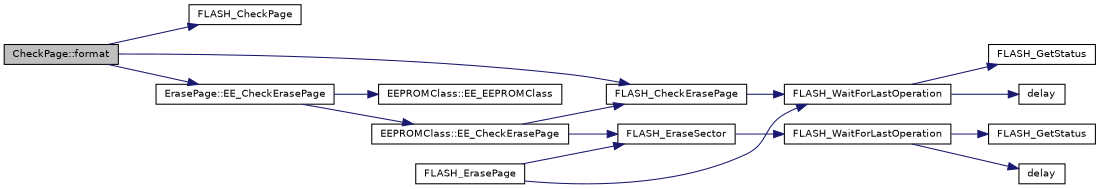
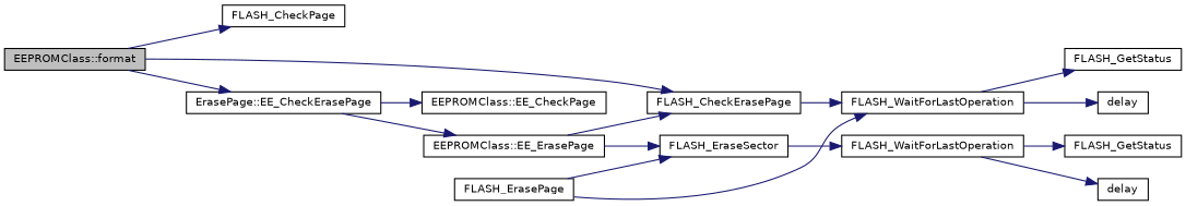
  digraph {
    rankdir=LR
    node [color=black fillcolor=white fontname=Helvetica fontsize=10 shape=record style=filled]
    edge [color=midnightblue fontname=Helvetica fontsize=10 labelfontname=Helvetica labelfontsize=10 style=solid]
-   n1 [fillcolor=grey75 fontcolor=black height=0.2 label="CheckPage::format" width=0.4]
+   n1 [fillcolor=grey75 fontcolor=black height=0.2 label="EEPROMClass::format" width=0.4]
    n2 [height=0.2 label=FLASH_CheckPage width=0.4]
    n3 [height=0.2 label="ErasePage::EE_CheckErasePage" width=0.4]
    n4 [height=0.2 label=FLASH_CheckErasePage width=0.4]
-   n5 [height=0.2 label="EEPROMClass::EE_EEPROMClass" width=0.4]
-   n6 [height=0.2 label="EEPROMClass::EE_CheckErasePage" width=0.4]
+   n5 [height=0.2 label="EEPROMClass::EE_CheckPage" width=0.4]
+   n6 [height=0.2 label="EEPROMClass::EE_ErasePage" width=0.4]
    n7 [height=0.2 label=FLASH_WaitForLastOperation width=0.4]
    n8 [height=0.2 label=FLASH_EraseSector width=0.4]
    n9 [height=0.2 label=FLASH_ErasePage width=0.4]
    n10 [height=0.2 label=FLASH_GetStatus width=0.4]
    n11 [height=0.2 label=delay width=0.4]
    n12 [height=0.2 label=FLASH_WaitForLastOperation width=0.4]
    n13 [height=0.2 label=FLASH_GetStatus width=0.4]
    n14 [height=0.2 label=delay width=0.4]
    n1 -> n2
    n1 -> n3
    n1 -> n4
    n3 -> n5
    n3 -> n6
    n4 -> n7
    n6 -> n4
    n6 -> n8
    n7 -> n10
    n7 -> n11
    n8 -> n12
    n9 -> n7
    n9 -> n8
    n12 -> n13
    n12 -> n14
  }
